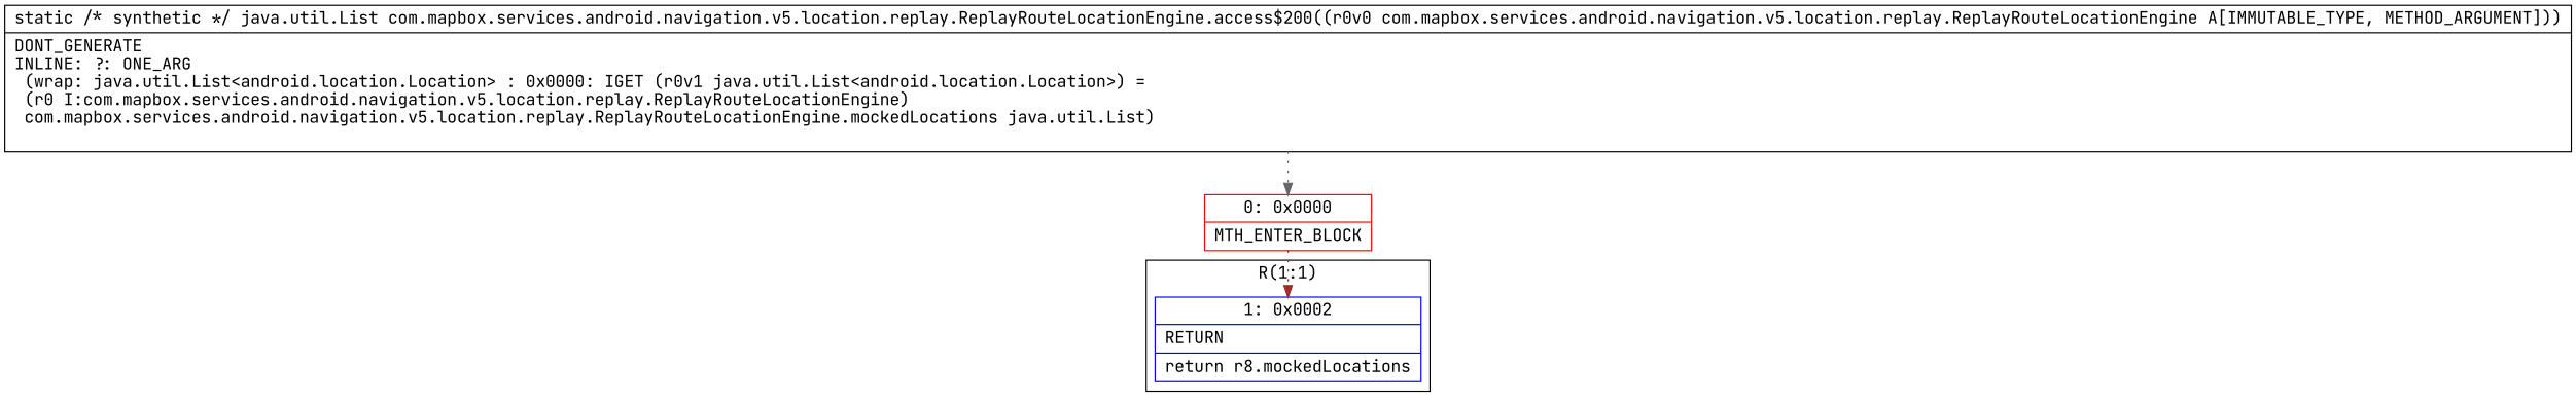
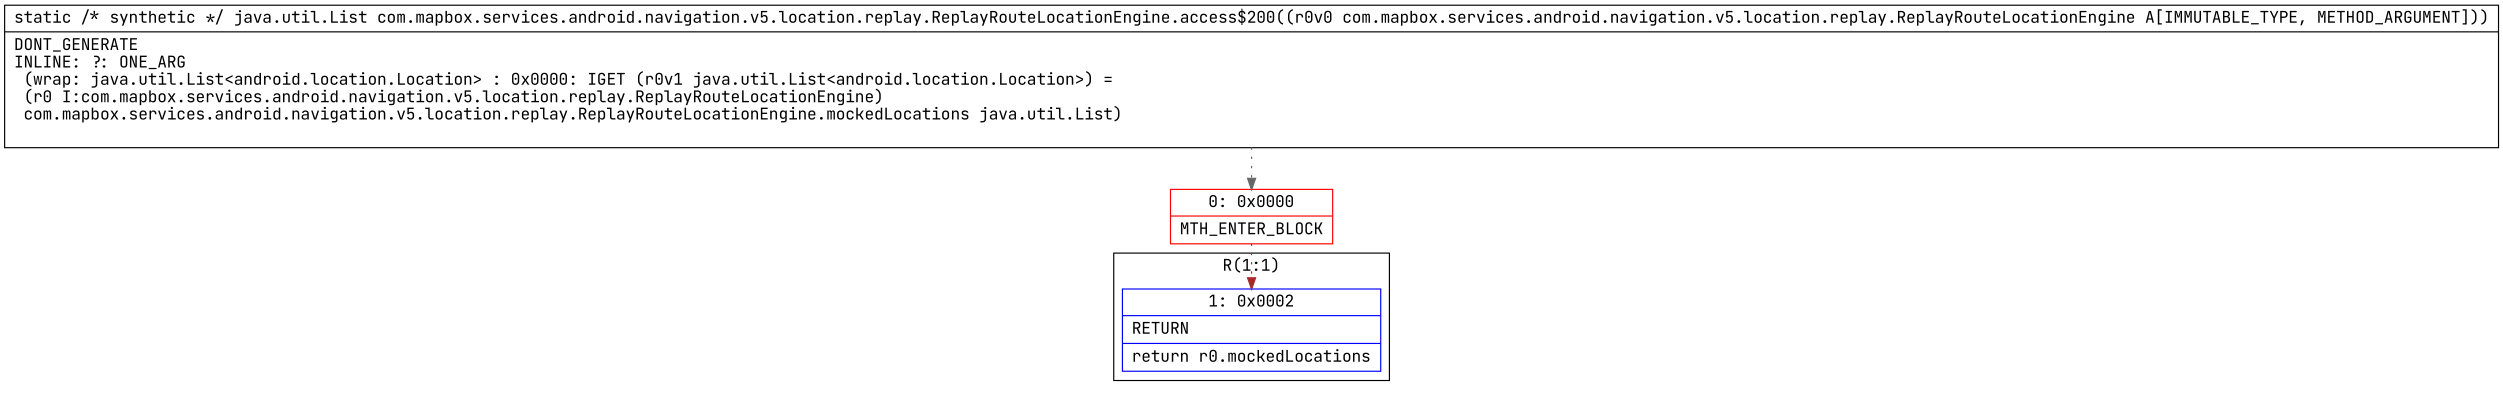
  digraph {
    fontname="JetBrains Mono"
    node [shape=record fontname="JetBrains Mono"]
    edge [style=dotted fontname="JetBrains Mono"]
-   n1 [color=blue label="{1\:\ 0x0002|RETURN\l|return r8.mockedLocations\l}"]
+   n1 [color=blue label="{1\:\ 0x0002|RETURN\l|return r0.mockedLocations\l}"]
    n2 [color=red label="{0\:\ 0x0000|MTH_ENTER_BLOCK\l}"]
    n3 [label="{static \/* synthetic *\/ java.util.List com.mapbox.services.android.navigation.v5.location.replay.ReplayRouteLocationEngine.access$200((r0v0 com.mapbox.services.android.navigation.v5.location.replay.ReplayRouteLocationEngine A[IMMUTABLE_TYPE, METHOD_ARGUMENT]))  | DONT_GENERATE\lINLINE: ?: ONE_ARG  \l  (wrap: java.util.List\<android.location.Location\> : 0x0000: IGET  (r0v1 java.util.List\<android.location.Location\>) = \l  (r0 I:com.mapbox.services.android.navigation.v5.location.replay.ReplayRouteLocationEngine)\l com.mapbox.services.android.navigation.v5.location.replay.ReplayRouteLocationEngine.mockedLocations java.util.List)\l\l}"]
    subgraph cluster_1 {
      label="R(1:1)"
      n1
    }
    n2 -> n1 [color=brown]
    n3 -> n2 [color=gray40]
  }
